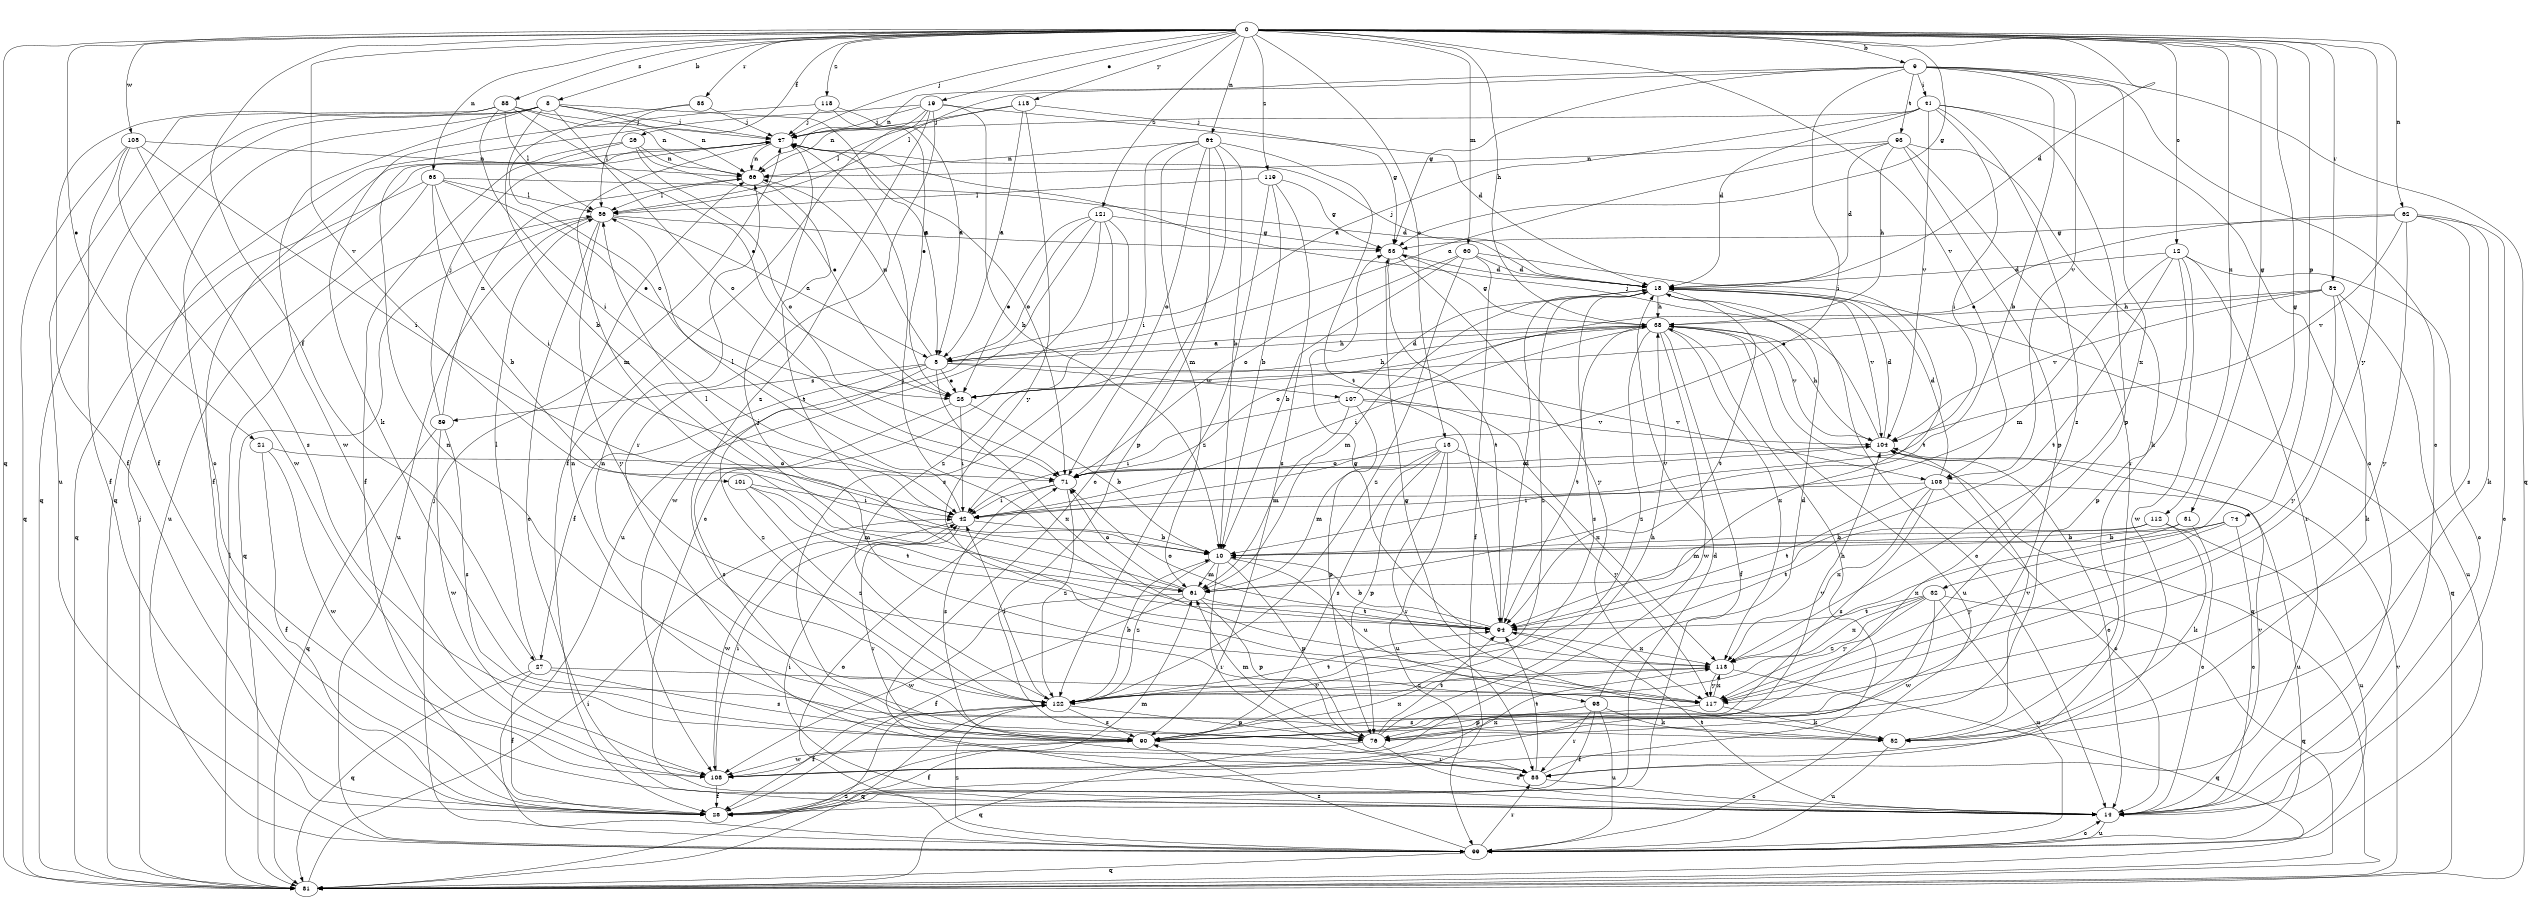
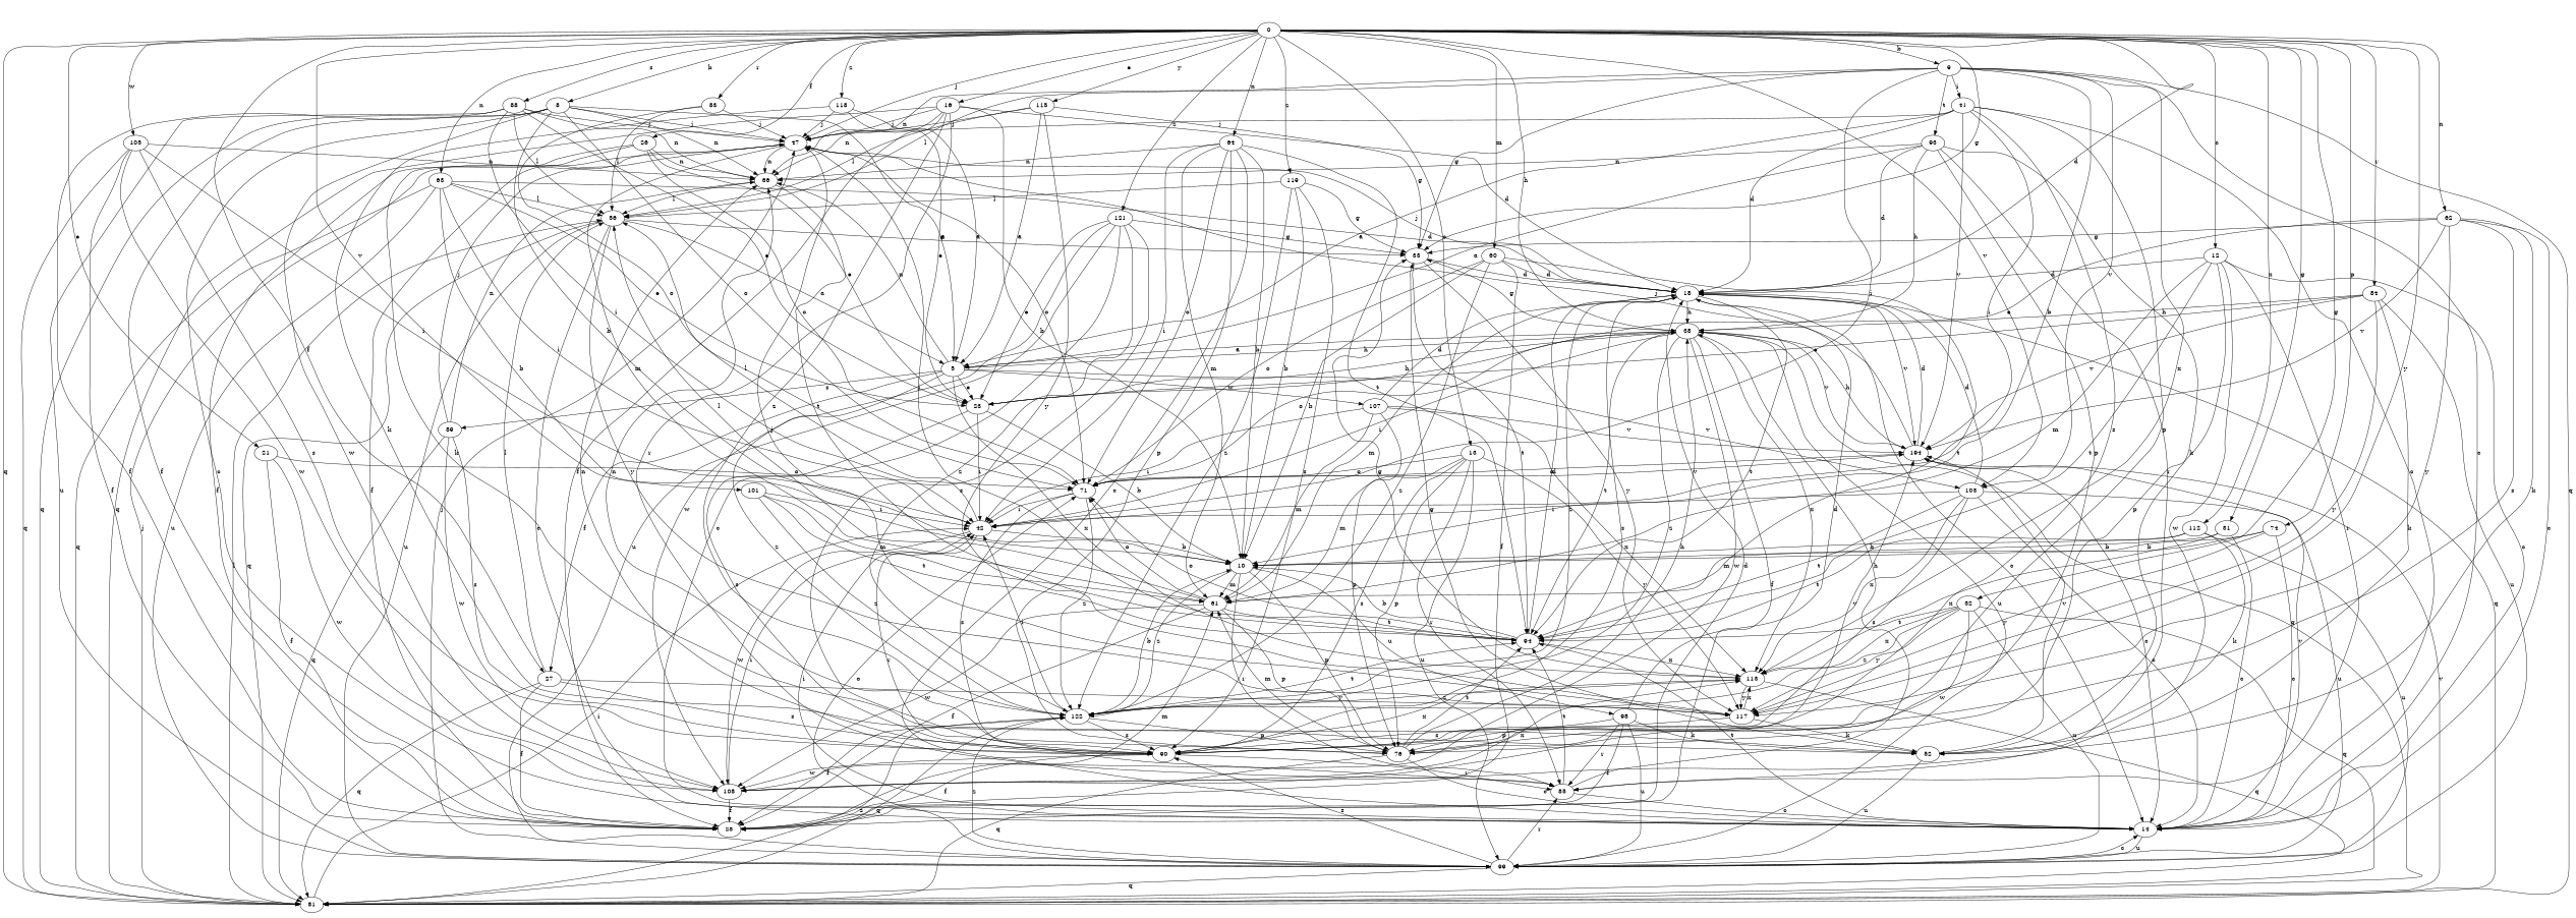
  strict digraph {
    0
    8
    9
    12
    13
    18
-   19
+   19 [label=16]
    21
    26
    27
    31
    32
    33
    38
    47
    60
    62
    63
    64
    74
    81
    83
    84
    88
    101
    103
    105
    112
    115
    117
    118
    119
    121
    5
    66
    10
    14
    28
    71
    108
    113
    41
    42
    56
    93
    61
    76
    85
    94
    90
    99
    122
-   104
+   104 [label=194]
    23
    52
    89
    107
    98
    0 -> 8 [label=b]
    0 -> 9 [label=b]
    0 -> 12 [label=c]
    0 -> 13 [label=c]
    0 -> 18 [label=d]
    0 -> 19 [label=e]
    0 -> 21 [label=e]
    0 -> 26 [label=f]
    0 -> 27 [label=f]
    0 -> 31 [label=g]
    0 -> 32 [label=g]
    0 -> 33 [label=g]
    0 -> 38 [label=h]
    0 -> 47 [label=j]
    0 -> 60 [label=m]
    0 -> 62 [label=n]
    0 -> 63 [label=n]
    0 -> 64 [label=n]
    0 -> 74 [label=p]
    0 -> 81 [label=q]
    0 -> 83 [label=r]
    0 -> 84 [label=r]
    0 -> 88 [label=s]
    0 -> 101 [label=v]
    0 -> 103 [label=v]
    0 -> 105 [label=w]
    0 -> 112 [label=x]
    0 -> 115 [label=y]
    0 -> 117 [label=y]
    0 -> 118 [label=z]
    0 -> 119 [label=z]
    0 -> 121 [label=z]
    8 -> 47 [label=j]
    8 -> 81 [label=q]
    8 -> 5 [label=a]
    8 -> 66 [label=n]
    8 -> 10 [label=b]
    8 -> 14 [label=c]
    8 -> 28 [label=f]
    8 -> 71 [label=o]
    8 -> 108 [label=w]
    9 -> 33 [label=g]
    9 -> 81 [label=q]
    9 -> 103 [label=v]
    9 -> 66 [label=n]
    9 -> 10 [label=b]
    9 -> 14 [label=c]
    9 -> 113 [label=x]
    9 -> 41 [label=i]
    9 -> 42 [label=i]
    9 -> 56 [label=l]
    9 -> 93 [label=t]
    12 -> 18 [label=d]
    12 -> 14 [label=c]
    12 -> 108 [label=w]
    12 -> 61 [label=m]
    12 -> 76 [label=p]
    12 -> 85 [label=r]
    12 -> 94 [label=t]
    13 -> 117 [label=y]
    13 -> 71 [label=o]
    13 -> 61 [label=m]
    13 -> 76 [label=p]
    13 -> 85 [label=r]
    13 -> 90 [label=s]
    13 -> 99 [label=u]
    18 -> 38 [label=h]
    18 -> 47 [label=j]
    18 -> 81 [label=q]
    18 -> 14 [label=c]
    18 -> 61 [label=m]
    18 -> 94 [label=t]
    18 -> 90 [label=s]
    18 -> 122 [label=z]
    18 -> 104 [label=v]
    19 -> 18 [label=d]
    19 -> 47 [label=j]
    19 -> 81 [label=q]
    19 -> 66 [label=n]
    19 -> 10 [label=b]
    19 -> 28 [label=f]
    19 -> 85 [label=r]
    19 -> 122 [label=z]
    21 -> 28 [label=f]
    21 -> 71 [label=o]
    21 -> 108 [label=w]
    26 -> 66 [label=n]
    26 -> 28 [label=f]
    26 -> 71 [label=o]
    26 -> 23 [label=e]
-   26 -> 52 [label=n]
+   26 -> 52 [label=k]
    27 -> 81 [label=q]
    27 -> 117 [label=y]
    27 -> 28 [label=f]
    27 -> 56 [label=l]
    27 -> 90 [label=s]
    31 -> 10 [label=b]
    31 -> 14 [label=c]
    31 -> 113 [label=x]
    32 -> 81 [label=q]
    32 -> 117 [label=y]
    32 -> 108 [label=w]
    32 -> 113 [label=x]
    32 -> 94 [label=t]
    32 -> 99 [label=u]
    32 -> 122 [label=z]
    33 -> 18 [label=d]
    33 -> 117 [label=y]
    33 -> 94 [label=t]
    38 -> 33 [label=g]
    38 -> 81 [label=q]
    38 -> 5 [label=a]
    38 -> 28 [label=f]
    38 -> 71 [label=o]
    38 -> 108 [label=w]
    38 -> 113 [label=x]
    38 -> 42 [label=i]
    38 -> 94 [label=t]
    38 -> 99 [label=u]
    38 -> 122 [label=z]
    38 -> 104 [label=v]
    47 -> 66 [label=n]
    47 -> 28 [label=f]
    47 -> 71 [label=o]
    47 -> 61 [label=m]
    60 -> 18 [label=d]
    60 -> 10 [label=b]
    60 -> 28 [label=f]
    60 -> 71 [label=o]
    60 -> 94 [label=t]
    60 -> 122 [label=z]
    62 -> 33 [label=g]
    62 -> 117 [label=y]
    62 -> 14 [label=c]
    62 -> 90 [label=s]
    62 -> 104 [label=v]
    62 -> 23 [label=e]
    62 -> 52 [label=k]
    63 -> 18 [label=d]
    63 -> 81 [label=q]
    63 -> 10 [label=b]
    63 -> 42 [label=i]
    63 -> 56 [label=l]
    63 -> 99 [label=u]
    63 -> 23 [label=e]
    64 -> 66 [label=n]
    64 -> 10 [label=b]
    64 -> 14 [label=c]
    64 -> 71 [label=o]
    64 -> 42 [label=i]
    64 -> 61 [label=m]
    64 -> 76 [label=p]
    64 -> 94 [label=t]
    74 -> 117 [label=y]
    74 -> 10 [label=b]
    74 -> 14 [label=c]
    74 -> 61 [label=m]
    81 -> 47 [label=j]
    81 -> 42 [label=i]
    81 -> 56 [label=l]
    81 -> 122 [label=z]
    81 -> 104 [label=v]
    83 -> 47 [label=j]
    83 -> 71 [label=o]
    83 -> 56 [label=l]
    84 -> 38 [label=h]
    84 -> 117 [label=y]
    84 -> 99 [label=u]
    84 -> 104 [label=v]
    84 -> 23 [label=e]
    84 -> 52 [label=k]
    88 -> 47 [label=j]
    88 -> 66 [label=n]
    88 -> 28 [label=f]
    88 -> 42 [label=i]
    88 -> 56 [label=l]
    88 -> 99 [label=u]
    88 -> 23 [label=e]
    101 -> 42 [label=i]
    101 -> 61 [label=m]
    101 -> 94 [label=t]
    101 -> 122 [label=z]
    103 -> 18 [label=d]
    103 -> 14 [label=c]
    103 -> 113 [label=x]
    103 -> 42 [label=i]
    103 -> 94 [label=t]
    103 -> 90 [label=s]
    103 -> 99 [label=u]
    105 -> 81 [label=q]
    105 -> 66 [label=n]
    105 -> 28 [label=f]
    105 -> 108 [label=w]
    105 -> 42 [label=i]
    105 -> 90 [label=s]
    112 -> 10 [label=b]
    112 -> 94 [label=t]
    112 -> 99 [label=u]
    112 -> 52 [label=k]
    115 -> 33 [label=g]
    115 -> 47 [label=j]
    115 -> 117 [label=y]
    115 -> 5 [label=a]
    115 -> 56 [label=l]
    117 -> 47 [label=j]
    117 -> 113 [label=x]
    117 -> 76 [label=p]
    117 -> 52 [label=k]
    118 -> 47 [label=j]
    118 -> 5 [label=a]
    118 -> 23 [label=e]
    118 -> 52 [label=k]
    119 -> 33 [label=g]
    119 -> 10 [label=b]
    119 -> 56 [label=l]
    119 -> 90 [label=s]
    119 -> 122 [label=z]
    121 -> 33 [label=g]
    121 -> 14 [label=c]
    121 -> 108 [label=w]
    121 -> 90 [label=s]
    121 -> 99 [label=u]
    121 -> 122 [label=z]
    121 -> 23 [label=e]
    5 -> 27 [label=f]
    5 -> 38 [label=h]
    5 -> 103 [label=v]
    5 -> 66 [label=n]
    5 -> 113 [label=x]
    5 -> 122 [label=z]
    5 -> 23 [label=e]
    5 -> 89 [label=s]
    5 -> 107 [label=w]
    66 -> 56 [label=l]
    66 -> 94 [label=t]
    10 -> 61 [label=m]
    10 -> 76 [label=p]
    10 -> 85 [label=r]
    10 -> 122 [label=z]
    10 -> 98 [label=u]
    14 -> 42 [label=i]
    14 -> 94 [label=t]
    14 -> 99 [label=u]
    14 -> 104 [label=v]
    28 -> 18 [label=d]
    28 -> 61 [label=m]
    71 -> 42 [label=i]
    71 -> 90 [label=s]
    71 -> 122 [label=z]
    71 -> 104 [label=v]
    108 -> 28 [label=f]
    108 -> 113 [label=x]
    108 -> 42 [label=i]
    113 -> 33 [label=g]
    113 -> 81 [label=q]
    113 -> 117 [label=y]
    113 -> 122 [label=z]
    41 -> 18 [label=d]
    41 -> 47 [label=j]
    41 -> 5 [label=a]
    41 -> 14 [label=c]
    41 -> 42 [label=i]
    41 -> 76 [label=p]
    41 -> 90 [label=s]
    41 -> 104 [label=v]
    42 -> 10 [label=b]
    42 -> 108 [label=w]
    42 -> 56 [label=l]
    42 -> 85 [label=r]
    56 -> 33 [label=g]
    56 -> 81 [label=q]
    56 -> 117 [label=y]
    56 -> 5 [label=a]
    56 -> 14 [label=c]
    56 -> 99 [label=u]
    93 -> 18 [label=d]
    93 -> 38 [label=h]
    93 -> 5 [label=a]
    93 -> 66 [label=n]
    93 -> 76 [label=p]
    93 -> 85 [label=r]
    93 -> 52 [label=k]
    61 -> 28 [label=f]
    61 -> 71 [label=o]
    61 -> 108 [label=w]
    61 -> 56 [label=l]
    61 -> 76 [label=p]
    61 -> 94 [label=t]
    76 -> 38 [label=h]
    76 -> 81 [label=q]
    76 -> 66 [label=n]
    76 -> 14 [label=c]
    76 -> 61 [label=m]
    76 -> 94 [label=t]
    76 -> 104 [label=v]
    85 -> 38 [label=h]
    85 -> 14 [label=c]
    85 -> 94 [label=t]
    94 -> 18 [label=d]
    94 -> 47 [label=j]
    94 -> 10 [label=b]
    94 -> 71 [label=o]
    94 -> 113 [label=x]
    90 -> 66 [label=n]
    90 -> 28 [label=f]
    90 -> 108 [label=w]
    90 -> 113 [label=x]
    90 -> 85 [label=r]
    99 -> 47 [label=j]
    99 -> 81 [label=q]
    99 -> 14 [label=c]
    99 -> 71 [label=o]
    99 -> 85 [label=r]
    99 -> 90 [label=s]
    99 -> 122 [label=z]
    122 -> 81 [label=q]
    122 -> 10 [label=b]
    122 -> 28 [label=f]
    122 -> 42 [label=i]
    122 -> 76 [label=p]
    122 -> 94 [label=t]
    122 -> 90 [label=s]
    104 -> 18 [label=d]
    104 -> 38 [label=h]
    104 -> 47 [label=j]
    104 -> 14 [label=c]
    104 -> 71 [label=o]
    23 -> 38 [label=h]
    23 -> 10 [label=b]
    23 -> 42 [label=i]
    23 -> 90 [label=s]
    52 -> 33 [label=g]
    52 -> 99 [label=u]
    52 -> 104 [label=v]
    89 -> 47 [label=j]
    89 -> 81 [label=q]
    89 -> 66 [label=n]
    89 -> 108 [label=w]
    89 -> 90 [label=s]
    107 -> 18 [label=d]
    107 -> 113 [label=x]
    107 -> 42 [label=i]
    107 -> 61 [label=m]
    107 -> 76 [label=p]
    107 -> 104 [label=v]
    98 -> 18 [label=d]
    98 -> 28 [label=f]
    98 -> 85 [label=r]
    98 -> 90 [label=s]
    98 -> 99 [label=u]
    98 -> 52 [label=k]
  }
